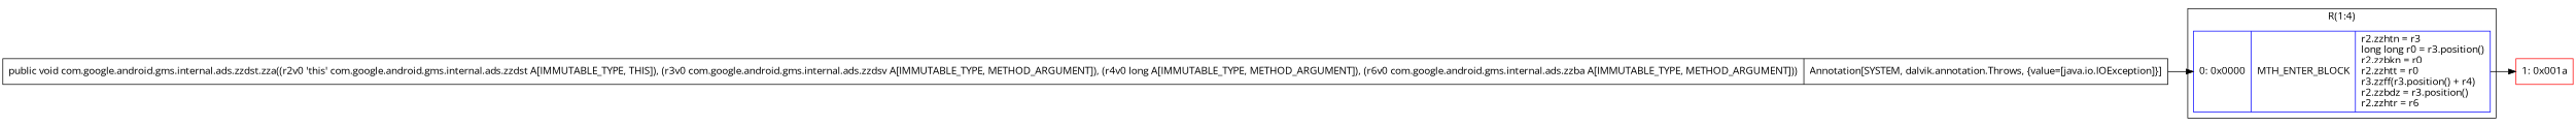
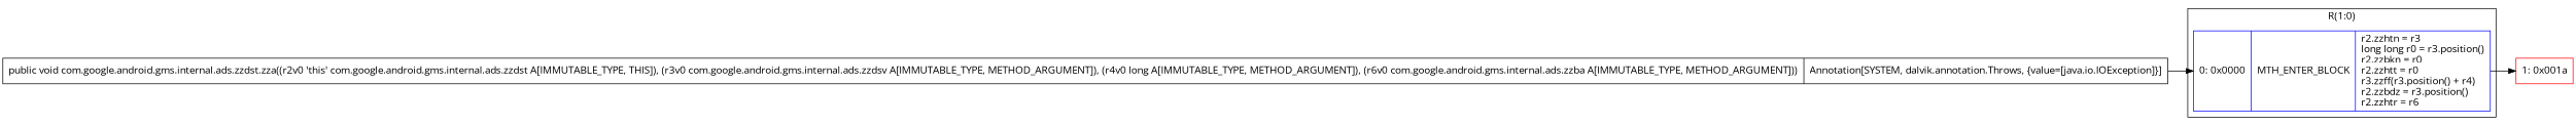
  digraph {
    rankdir=LR
    fontname="Open Sans"
    node [shape=record fontname="Open Sans"]
    edge [fontname="Open Sans"]
    n1 [color=blue label="{0\:\ 0x0000|MTH_ENTER_BLOCK\l|r2.zzhtn = r3\llong long r0 = r3.position()\lr2.zzbkn = r0\lr2.zzhtt = r0\lr3.zzff(r3.position() + r4)\lr2.zzbdz = r3.position()\lr2.zzhtr = r6\l}"]
    n2 [color=red label="{1\:\ 0x001a}"]
    n3 [label="{public void com.google.android.gms.internal.ads.zzdst.zza((r2v0 'this' com.google.android.gms.internal.ads.zzdst A[IMMUTABLE_TYPE, THIS]), (r3v0 com.google.android.gms.internal.ads.zzdsv A[IMMUTABLE_TYPE, METHOD_ARGUMENT]), (r4v0 long A[IMMUTABLE_TYPE, METHOD_ARGUMENT]), (r6v0 com.google.android.gms.internal.ads.zzba A[IMMUTABLE_TYPE, METHOD_ARGUMENT]))  | Annotation[SYSTEM, dalvik.annotation.Throws, \{value=[java.io.IOException]\}]\l}"]
    subgraph cluster_1 {
-     label="R(1:4)"
+     label="R(1:0)"
      n1
    }
    n1 -> n2
    n3 -> n1
  }
